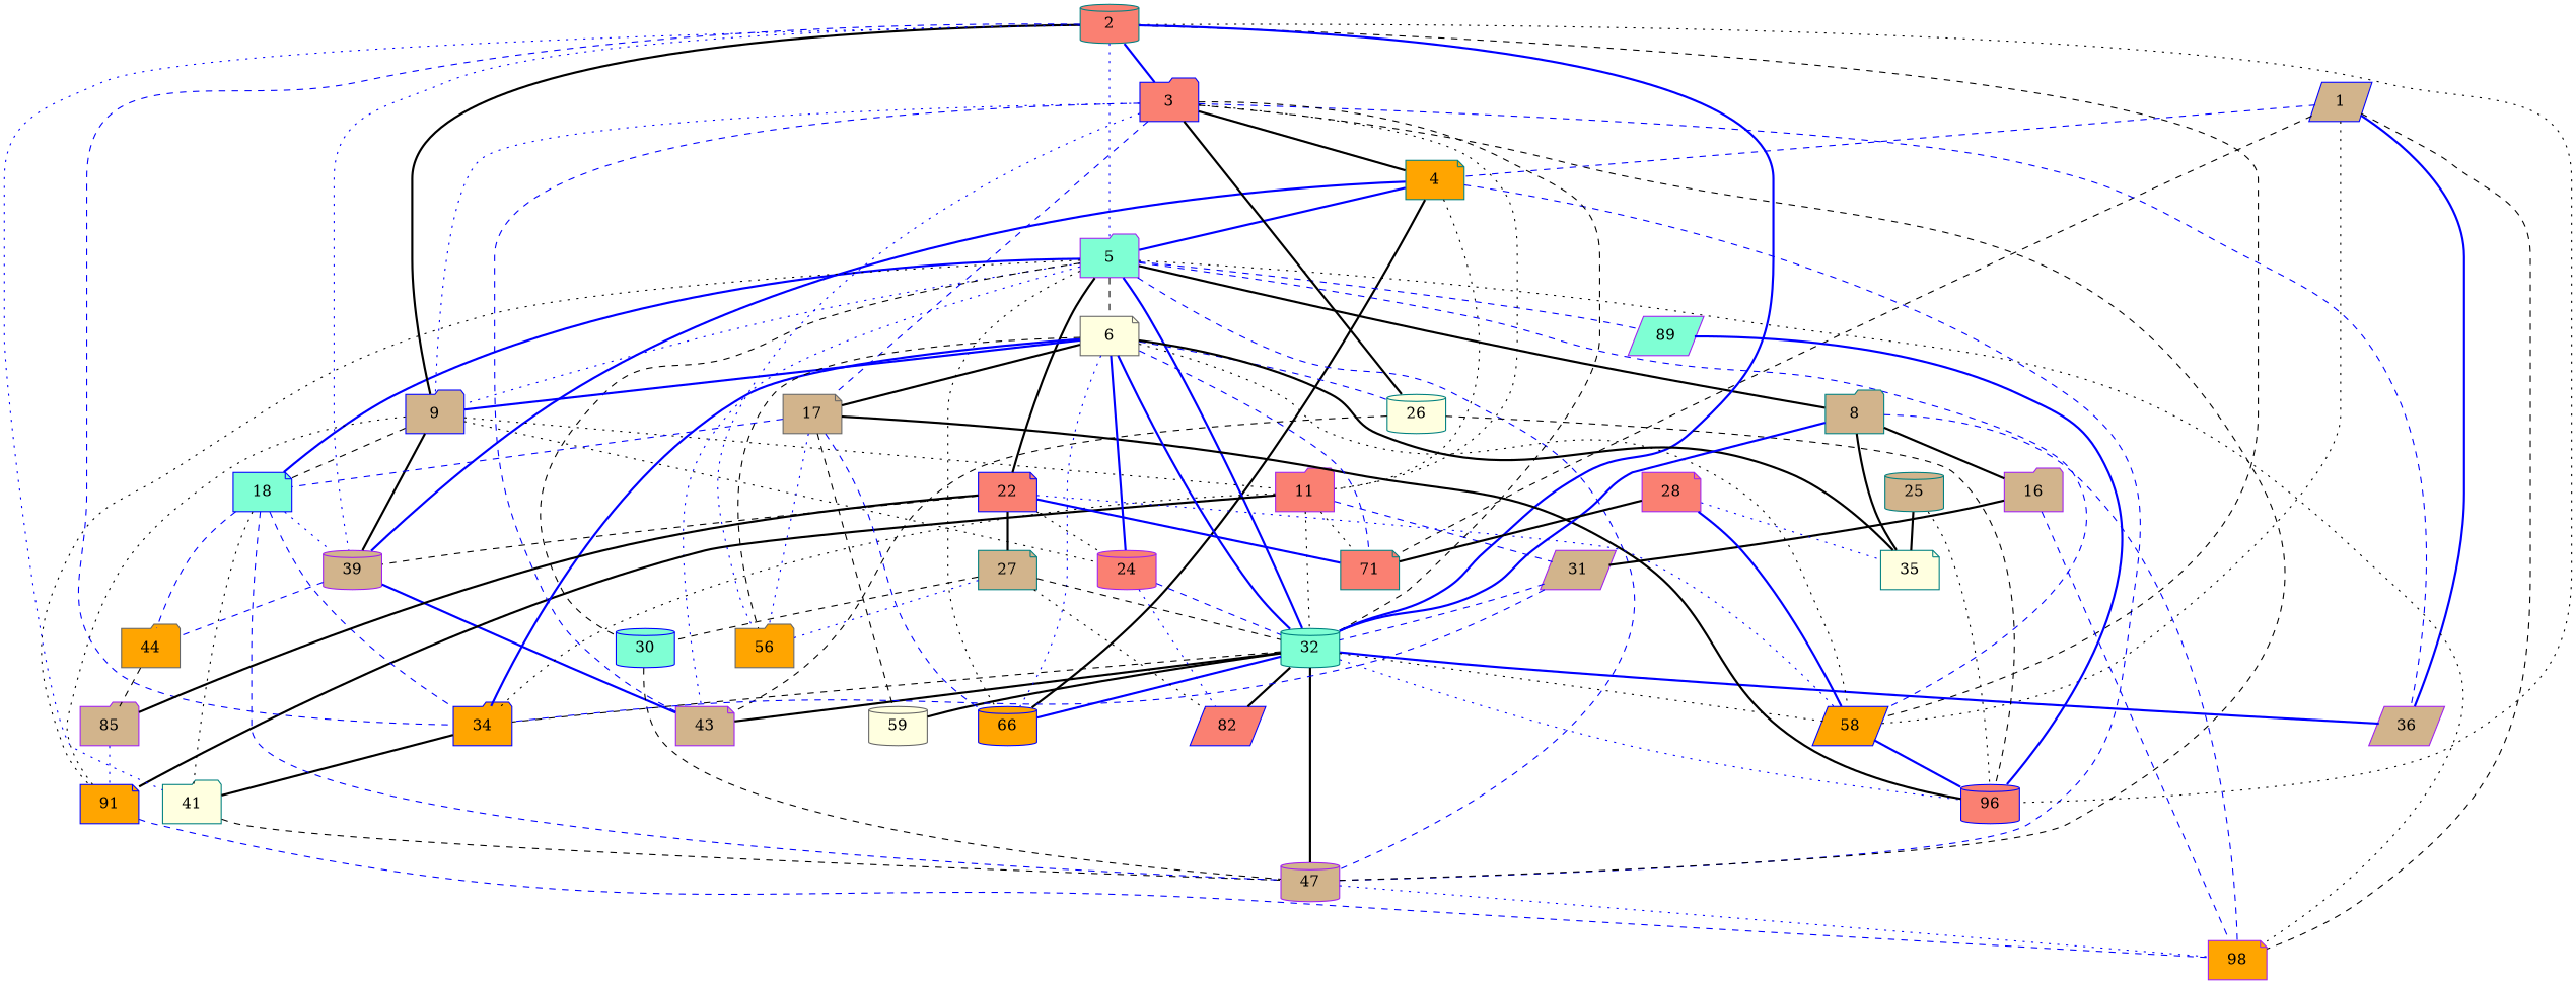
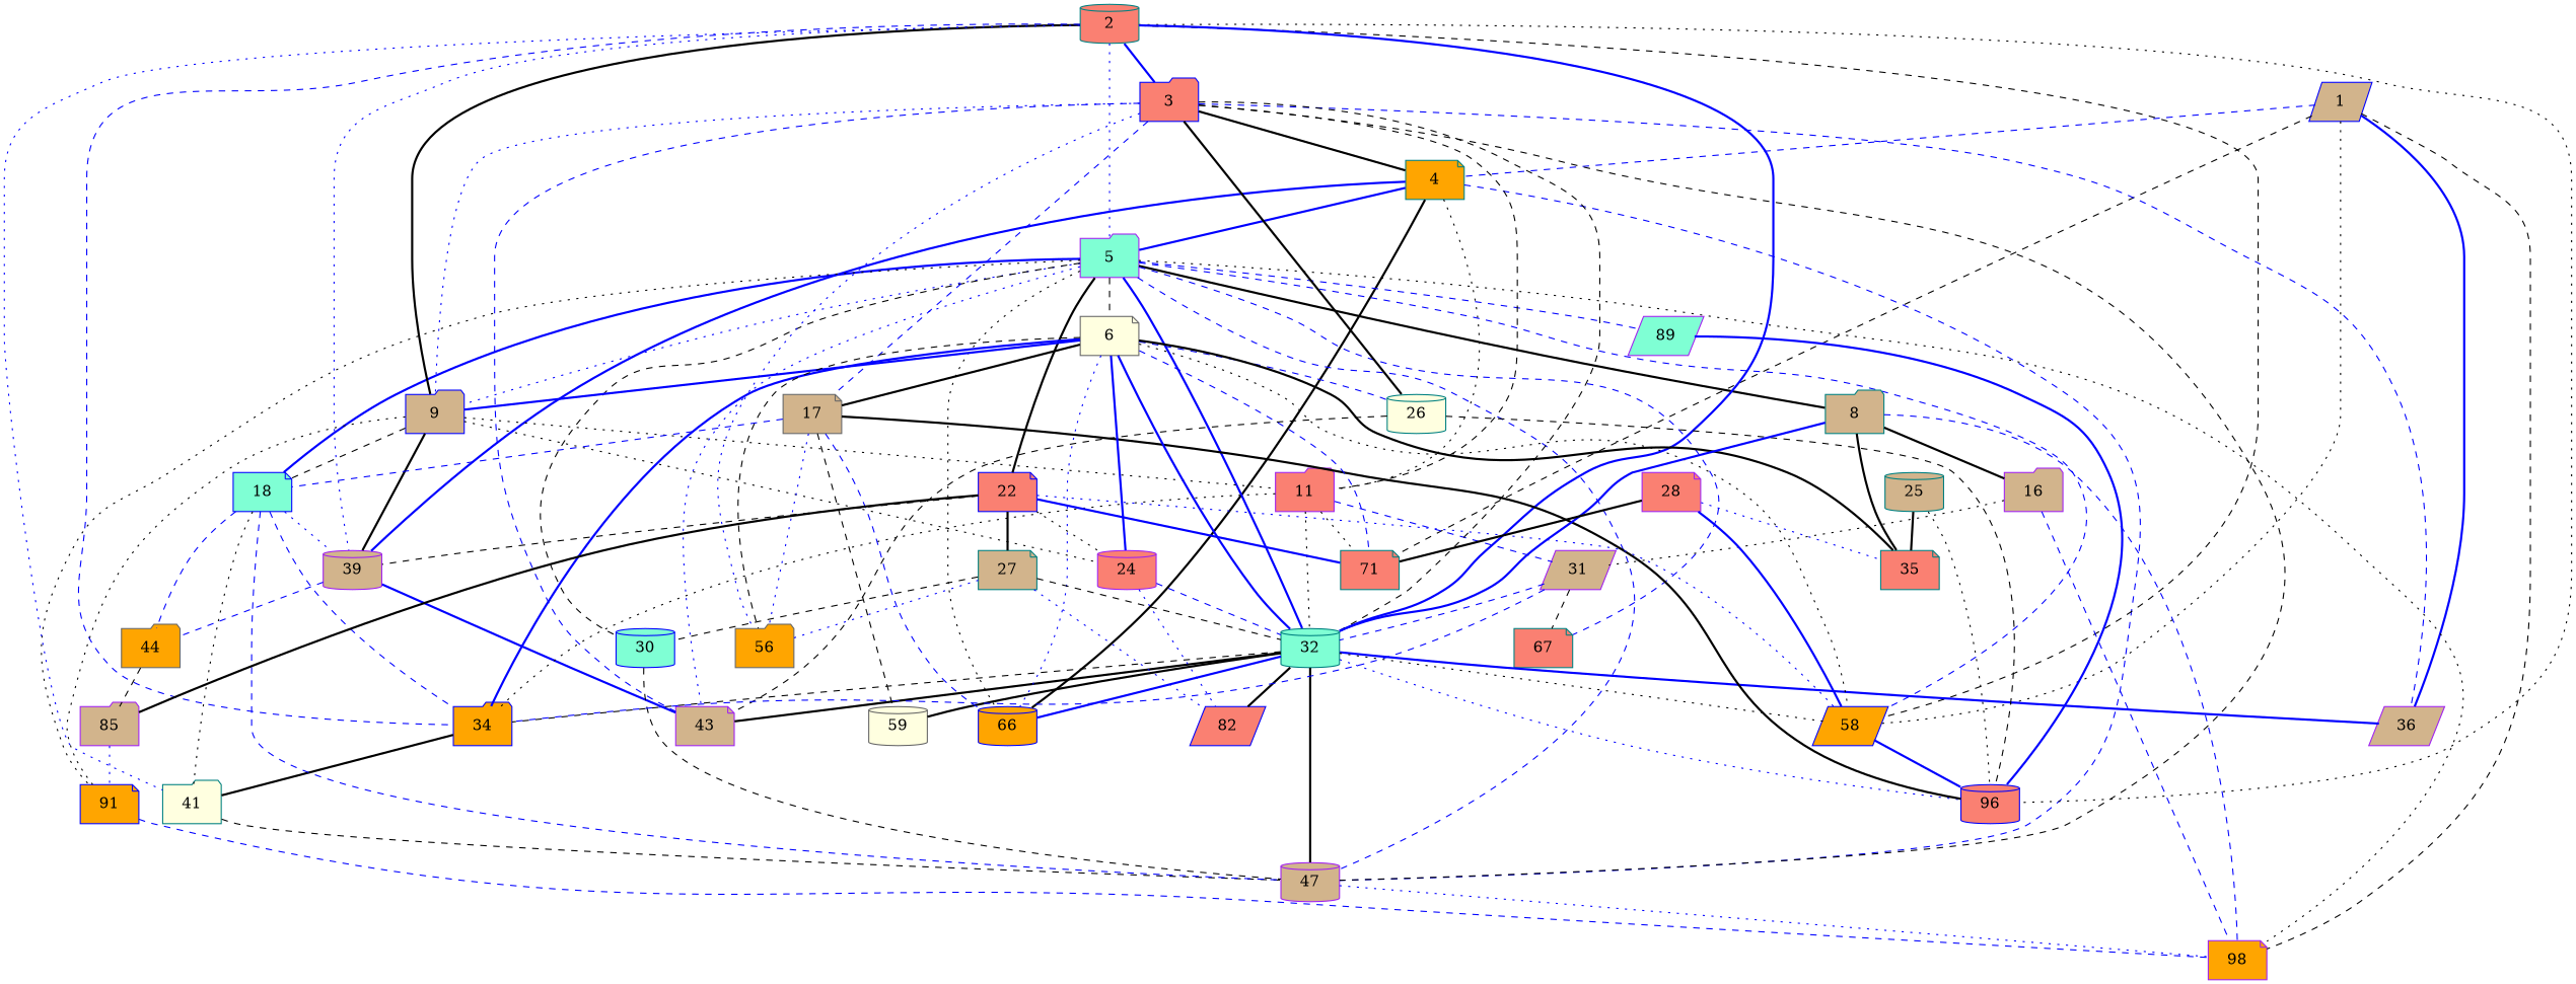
  graph {
    node [color=purple fillcolor=tan shape=note style=filled]
    edge [color=black style=dashed]
    1 [color=blue shape=parallelogram super="+11"]
    4 [color=teal fillcolor=orange super="+40"]
    36 [shape=parallelogram]
    58 [color=blue fillcolor=orange shape=parallelogram super="+61"]
    71 [color=teal fillcolor=salmon]
    98 [fillcolor=orange super="+103"]
    5 [fillcolor=aquamarine shape=folder super="+14+10+100"]
    39 [shape=cylinder super="+48"]
    n9 [fillcolor=salmon label=11 shape=folder super="+20"]
    47 [shape=cylinder super="+90+63"]
    66 [color=blue fillcolor=orange shape=cylinder super="+97"]
    96 [color=blue fillcolor=salmon shape=cylinder]
    2 [color=teal fillcolor=salmon shape=cylinder super="+33"]
    3 [color=blue fillcolor=salmon shape=folder super="+7+51+57"]
    9 [color=blue shape=folder super="+12+74+83"]
    32 [color=teal fillcolor=aquamarine shape=cylinder super="+64+49"]
    34 [color=blue fillcolor=orange shape=folder super="+46+84+62"]
    41 [color=teal fillcolor=lightyellow shape=folder super="+80"]
    17 [color=gray40 super="+102+70"]
    26 [color=teal fillcolor=lightyellow shape=cylinder super="+38"]
    43 [super="+76"]
    56 [color=gray40 fillcolor=orange shape=folder]
    6 [color=gray40 fillcolor=lightyellow super="+29+23"]
    8 [color=teal shape=folder super="+81"]
    18 [color=blue fillcolor=aquamarine super="+52+60"]
    22 [color=blue fillcolor=salmon super="+94"]
    30 [color=blue fillcolor=aquamarine shape=cylinder]
+   67 [color=teal fillcolor=salmon]
    89 [fillcolor=aquamarine shape=parallelogram]
    91 [color=blue fillcolor=orange]
    24 [fillcolor=salmon shape=cylinder super="+99"]
    59 [color=gray40 fillcolor=lightyellow shape=cylinder]
    82 [color=blue fillcolor=salmon shape=parallelogram]
    44 [color=gray40 fillcolor=orange shape=folder]
    31 [shape=parallelogram super="+92"]
-   35 [color=teal fillcolor=lightyellow super="+73"]
+   35 [color=teal fillcolor=salmon super="+73"]
    16 [shape=folder]
    27 [color=teal]
    85 [shape=folder]
    25 [color=teal shape=cylinder]
    28 [fillcolor=salmon super="+37"]
    1 -- 4 [color=blue]
    1 -- 36 [color=blue style=bold]
    1 -- 58 [style=dotted]
    1 -- 71
    1 -- 98
    4 -- 5 [color=blue style=bold]
    4 -- 39 [color=blue style=bold]
    4 -- n9 [style=dotted]
    4 -- 47 [color=blue]
    4 -- 66 [style=bold]
    58 -- 96 [color=blue style=bold]
    5 -- 58 [color=blue]
    5 -- 98 [style=dotted]
    5 -- 47 [color=blue]
    5 -- 66 [style=dotted weight=2]
    5 -- 9 [color=blue style=dotted]
    5 -- 32 [color=blue style=bold]
    5 -- 43 [color=blue style=dotted]
    5 -- 6 [weight=4]
    5 -- 8 [style=bold]
    5 -- 18 [color=blue style=bold]
    5 -- 22 [style=bold]
    5 -- 30
+   5 -- 67 [color=blue]
    5 -- 89 [color=blue]
    5 -- 91 [style=dotted]
    39 -- 43 [color=blue style=bold]
    39 -- 44 [color=blue]
    n9 -- 71 [style=dotted]
    n9 -- 32 [style=dotted]
    n9 -- 34 [style=dotted]
-   n9 -- 91 [style=bold]
    n9 -- 31 [color=blue weight=2]
    47 -- 98 [color=blue style=dotted]
    2 -- 58
    2 -- 5 [color=blue style=dotted weight=3]
    2 -- 39 [color=blue style=dotted weight=2]
    2 -- 96 [style=dotted weight=2]
    2 -- 3 [color=blue style=bold weight=2]
    2 -- 9 [style=bold]
    2 -- 32 [color=blue style=bold]
    2 -- 34 [color=blue]
    2 -- 41 [color=blue style=dotted]
    3 -- 4 [style=bold]
    3 -- 36 [color=blue]
-   3 -- n9 [style=dotted]
+   3 -- n9
    3 -- 47
    3 -- 9 [color=blue style=dotted]
    3 -- 32
    3 -- 17 [color=blue weight=2]
    3 -- 26 [style=bold]
    3 -- 43 [color=blue]
    3 -- 56 [color=blue style=dotted]
    9 -- 39 [style=bold]
    9 -- n9 [style=dotted]
    9 -- 18
    9 -- 91 [style=dotted]
    9 -- 24 [style=dotted]
    32 -- 36 [color=blue style=bold]
    32 -- 58 [style=dotted weight=2]
    32 -- 47 [style=bold]
    32 -- 66 [color=blue style=bold]
    32 -- 96 [color=blue style=dotted]
    32 -- 34
    32 -- 43 [style=bold]
    32 -- 59 [style=bold]
    32 -- 82 [style=bold]
    34 -- 41 [style=bold]
    41 -- 47
    17 -- 66 [color=blue]
    17 -- 96 [style=bold]
    17 -- 56 [color=blue style=dotted]
    17 -- 18 [color=blue]
    17 -- 59
    26 -- 96
    26 -- 43
    6 -- 58 [style=dotted]
    6 -- 71 [color=blue]
    6 -- 66 [color=blue style=dotted]
    6 -- 9 [color=blue style=bold]
    6 -- 32 [color=blue style=bold]
    6 -- 34 [color=blue style=bold]
    6 -- 17 [style=bold]
    6 -- 26 [color=blue]
    6 -- 56
    6 -- 24 [color=blue style=bold]
    6 -- 35 [style=bold]
    8 -- 98 [color=blue]
    8 -- 32 [color=blue style=bold]
    8 -- 35 [style=bold]
    8 -- 16 [style=bold]
    18 -- 39 [color=blue style=dotted]
    18 -- 47 [color=blue weight=2]
    18 -- 34 [color=blue]
    18 -- 41 [style=dotted weight=2]
    18 -- 44 [color=blue]
    22 -- 58 [color=blue style=dotted]
    22 -- 71 [color=blue style=bold]
    22 -- 39
    22 -- 24 [style=dotted]
    22 -- 27 [style=bold]
    22 -- 85 [style=bold]
    30 -- 47
    89 -- 96 [color=blue style=bold]
    91 -- 98 [color=blue]
    24 -- 32 [color=blue]
    24 -- 82 [color=blue style=dotted]
    44 -- 85
    31 -- 32 [color=blue weight=2]
    31 -- 34 [color=blue weight=2]
+   31 -- 67
    16 -- 98 [color=blue]
-   16 -- 31 [style=bold]
+   16 -- 31 [style=dotted]
    27 -- 32
    27 -- 56 [color=blue style=dotted]
    27 -- 30
-   27 -- 82 [style=dotted]
+   27 -- 82 [color=blue style=dotted]
    85 -- 91 [color=blue style=dotted]
    25 -- 96 [style=dotted]
    25 -- 35 [style=bold]
    28 -- 58 [color=blue style=bold]
    28 -- 71 [style=bold]
    28 -- 35 [color=blue style=dotted]
  }
